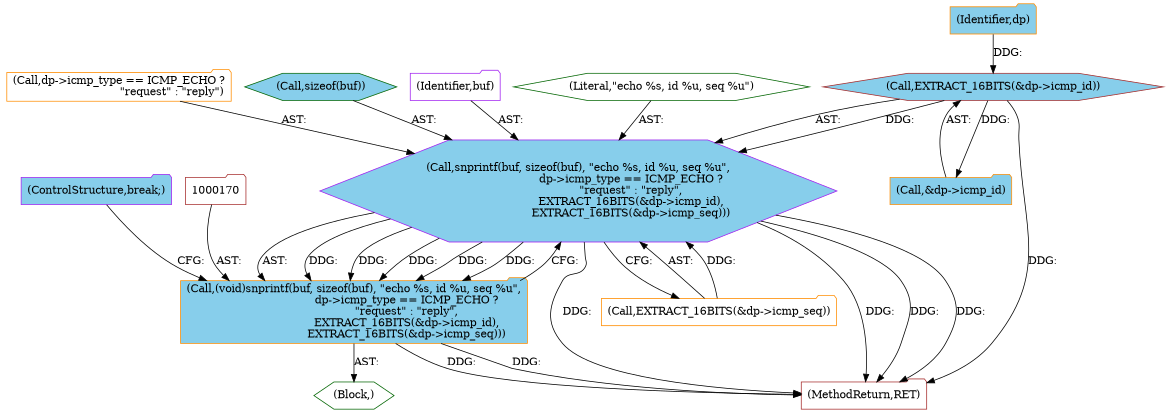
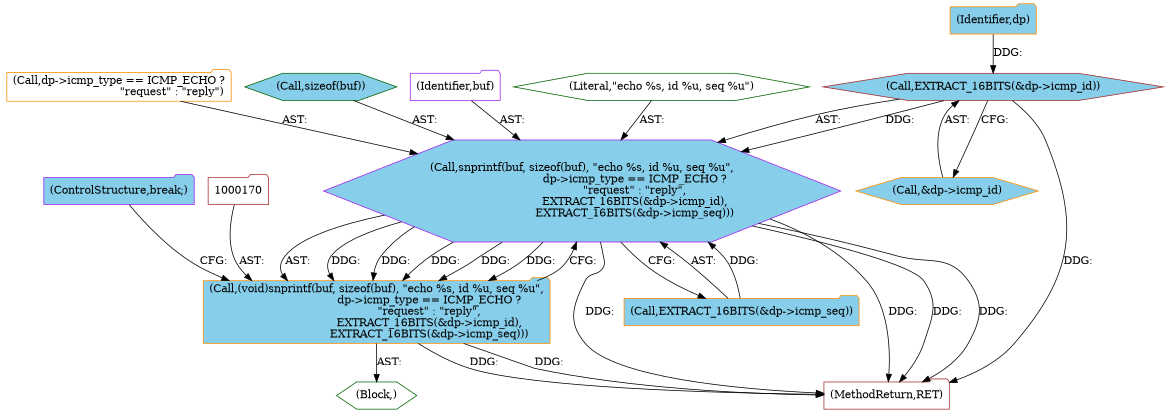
  digraph {
    node [color=darkorange fillcolor=skyblue shape=folder style=filled]
    n1 [color=brown label="(Call,EXTRACT_16BITS(&dp->icmp_id))" shape=hexagon]
    n2 [color=purple label="(Call,snprintf(buf, sizeof(buf), \"echo %s, id %u, seq %u\",\n                               dp->icmp_type == ICMP_ECHO ?\n                               \"request\" : \"reply\",\n                               EXTRACT_16BITS(&dp->icmp_id),\n                               EXTRACT_16BITS(&dp->icmp_seq)))" shape=hexagon]
    n3 [color=brown fillcolor=white label="(MethodReturn,RET)"]
-   n4 [label="(Call,&dp->icmp_id)"]
+   n4 [label="(Call,&dp->icmp_id)" shape=hexagon]
    n5 [label="(Call,(void)snprintf(buf, sizeof(buf), \"echo %s, id %u, seq %u\",\n                               dp->icmp_type == ICMP_ECHO ?\n                               \"request\" : \"reply\",\n                               EXTRACT_16BITS(&dp->icmp_id),\n                               EXTRACT_16BITS(&dp->icmp_seq)))"]
-   n6 [fillcolor=white label="(Call,EXTRACT_16BITS(&dp->icmp_seq))"]
+   n6 [label="(Call,EXTRACT_16BITS(&dp->icmp_seq))"]
    n7 [color=darkgreen fillcolor=white label="(Block,)" shape=hexagon]
    n8 [fillcolor=white label="(Call,dp->icmp_type == ICMP_ECHO ?\n                               \"request\" : \"reply\")"]
    n9 [color=darkgreen label="(Call,sizeof(buf))" shape=hexagon]
    n10 [color=purple fillcolor=white label="(Identifier,buf)"]
    n11 [color=darkgreen fillcolor=white label="(Literal,\"echo %s, id %u, seq %u\")" shape=hexagon]
    n12 [color=purple label="(ControlStructure,break;)"]
    n13 [label="(Identifier,dp)"]
    1000170 [color=brown fillcolor=white]
    n1 -> n2 [label="AST: "]
    n1 -> n2 [label="DDG: "]
    n1 -> n3 [label="DDG: "]
-   n1 -> n4 [label="DDG: "]
+   n1 -> n4 [label="CFG: "]
    n2 -> n3 [label="DDG: "]
    n2 -> n3 [label="DDG: "]
    n2 -> n3 [label="DDG: "]
    n2 -> n3 [label="DDG: "]
    n2 -> n5 [label="AST: "]
    n2 -> n5 [label="DDG: "]
    n2 -> n5 [label="DDG: "]
    n2 -> n5 [label="DDG: "]
    n2 -> n5 [label="DDG: "]
    n2 -> n5 [label="DDG: "]
    n2 -> n6 [label="CFG: "]
    n4 -> n1 [label="AST: "]
    n5 -> n2 [label="CFG: "]
    n5 -> n3 [label="DDG: "]
    n5 -> n3 [label="DDG: "]
    n5 -> n7 [label="AST: "]
    n6 -> n2 [label="AST: "]
    n6 -> n2 [label="DDG: "]
    n8 -> n2 [label="AST: "]
    n9 -> n2 [label="AST: "]
    n10 -> n2 [label="AST: "]
    n11 -> n2 [label="AST: "]
    n12 -> n5 [label="CFG: "]
    n13 -> n1 [label="DDG: "]
    1000170 -> n5 [label="AST: "]
  }
